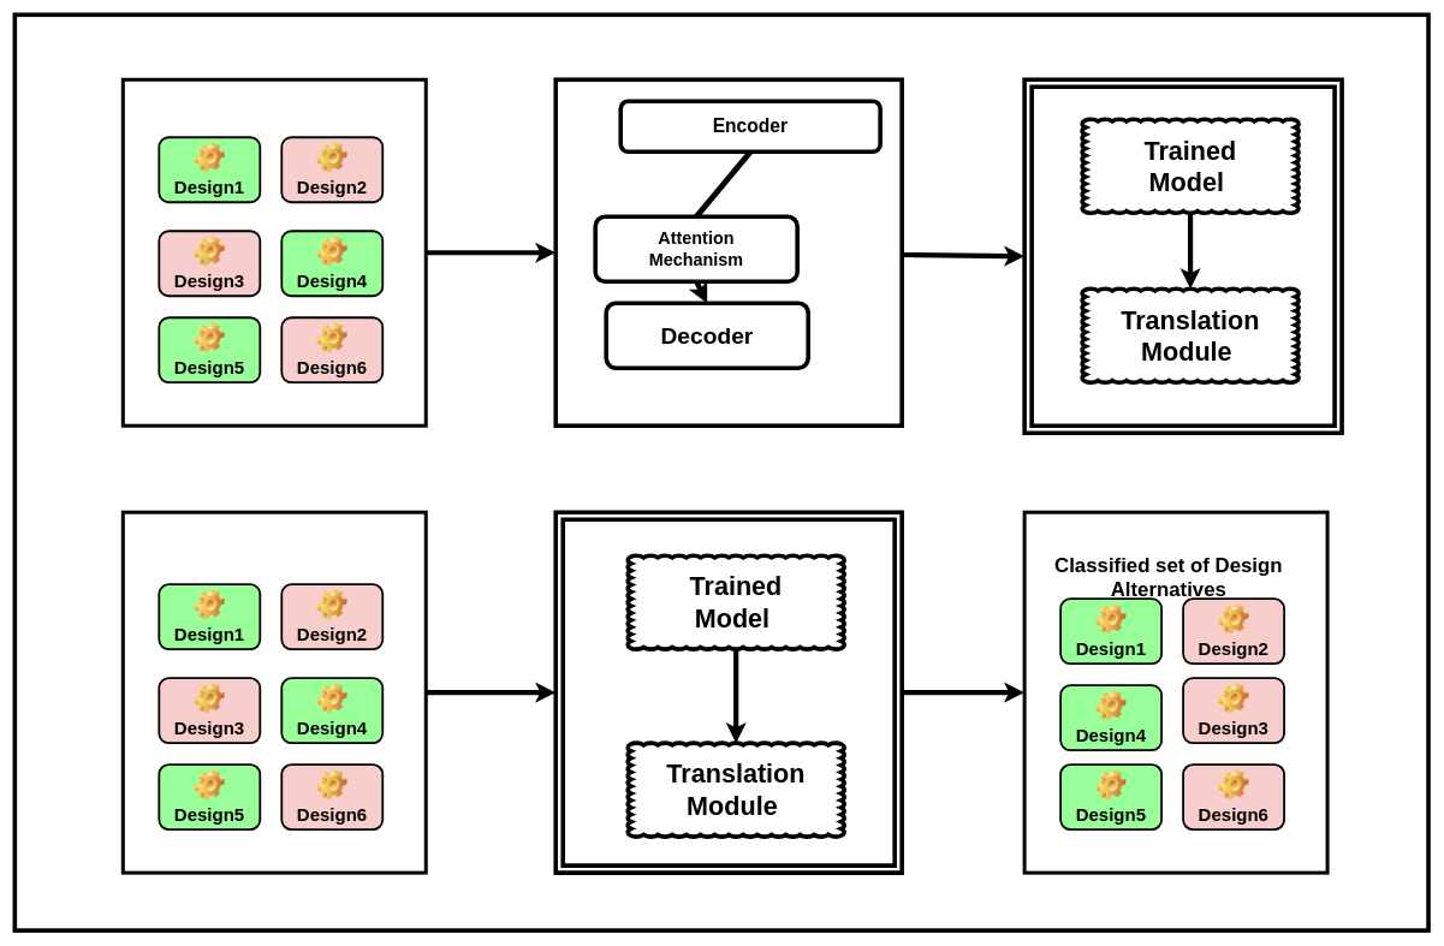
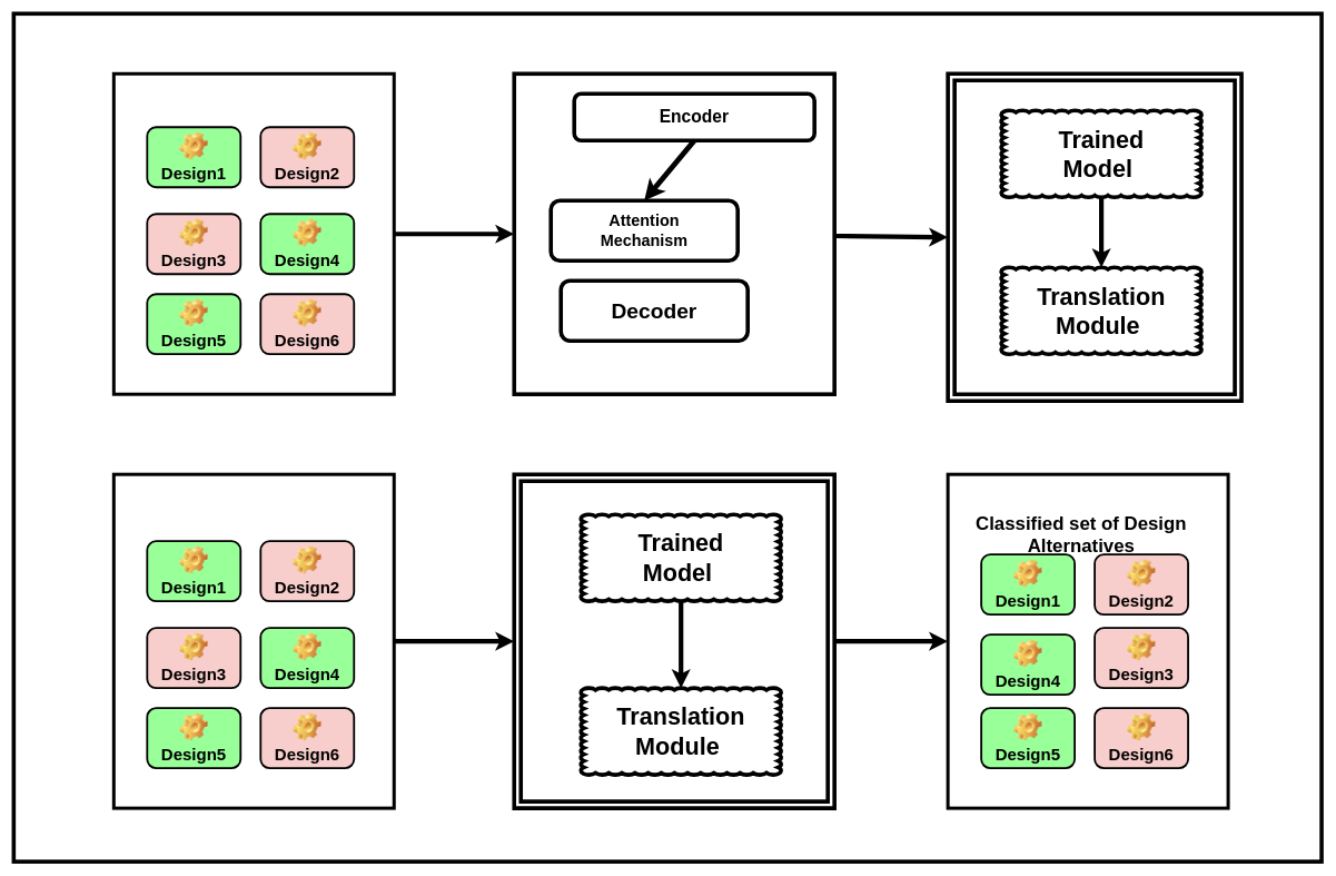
  <mxCell id="0" />
  <mxCell id="1" parent="0" />
  <mxCell id="2" value="" style="rounded=0;whiteSpace=wrap;html=1;strokeWidth=6;fontSize=28;fontColor=#000000;fillColor=none;" vertex="1" parent="1"><mxGeometry x="20" y="20" width="1960" height="1270" as="geometry" /></mxCell>
  <mxCell id="3" style="edgeStyle=none;rounded=0;orthogonalLoop=1;jettySize=auto;html=1;entryX=0;entryY=0.5;entryDx=0;entryDy=0;strokeWidth=7;fontSize=36;fillColor=#000000;" edge="1" parent="1" source="4" target="12"><mxGeometry relative="1" as="geometry" /></mxCell>
  <mxCell id="4" value="" style="rounded=0;whiteSpace=wrap;html=1;strokeWidth=5;fontFamily=Courier New;fontSize=19;fontColor=#009900;fillColor=none;" parent="1" vertex="1"><mxGeometry x="170" y="110" width="420" height="480" as="geometry" /></mxCell>
  <mxCell id="5" value="Design1" style="label;whiteSpace=wrap;html=1;align=center;verticalAlign=bottom;spacingLeft=0;spacingBottom=4;imageAlign=center;imageVerticalAlign=top;image=img/clipart/Gear_128x128.png;strokeWidth=3;fontSize=25;fontColor=#000000;fillColor=#99FF99;" vertex="1" parent="1"><mxGeometry x="220" y="190" width="140" height="90" as="geometry" /></mxCell>
  <mxCell id="6" value="Design3" style="label;whiteSpace=wrap;html=1;align=center;verticalAlign=bottom;spacingLeft=0;spacingBottom=4;imageAlign=center;imageVerticalAlign=top;image=img/clipart/Gear_128x128.png;strokeWidth=3;fontSize=25;fontColor=#000000;fillColor=#F8CECC;" vertex="1" parent="1"><mxGeometry x="220" y="320" width="140" height="90" as="geometry" /></mxCell>
  <mxCell id="7" value="Design5" style="label;whiteSpace=wrap;html=1;align=center;verticalAlign=bottom;spacingLeft=0;spacingBottom=4;imageAlign=center;imageVerticalAlign=top;image=img/clipart/Gear_128x128.png;strokeWidth=3;fontSize=25;fontColor=#000000;fillColor=#99FF99;" vertex="1" parent="1"><mxGeometry x="220" y="440" width="140" height="90" as="geometry" /></mxCell>
  <mxCell id="8" value="Design6" style="label;whiteSpace=wrap;html=1;align=center;verticalAlign=bottom;spacingLeft=0;spacingBottom=4;imageAlign=center;imageVerticalAlign=top;image=img/clipart/Gear_128x128.png;strokeWidth=3;fontSize=25;fontColor=#000000;fillColor=#F8CECC;" vertex="1" parent="1"><mxGeometry x="390" y="440" width="140" height="90" as="geometry" /></mxCell>
  <mxCell id="9" value="Design4" style="label;whiteSpace=wrap;html=1;align=center;verticalAlign=bottom;spacingLeft=0;spacingBottom=4;imageAlign=center;imageVerticalAlign=top;image=img/clipart/Gear_128x128.png;strokeWidth=3;fontSize=25;fontColor=#000000;fillColor=#99FF99;" vertex="1" parent="1"><mxGeometry x="390" y="320" width="140" height="90" as="geometry" /></mxCell>
  <mxCell id="10" value="Design2" style="label;whiteSpace=wrap;html=1;align=center;verticalAlign=bottom;spacingLeft=0;spacingBottom=4;imageAlign=center;imageVerticalAlign=top;image=img/clipart/Gear_128x128.png;strokeWidth=3;fontSize=25;fontColor=#000000;fillColor=#F8CECC;" vertex="1" parent="1"><mxGeometry x="390" y="190" width="140" height="90" as="geometry" /></mxCell>
  <mxCell id="11" style="edgeStyle=none;rounded=0;orthogonalLoop=1;jettySize=auto;html=1;entryX=0;entryY=0.5;entryDx=0;entryDy=0;entryPerimeter=0;strokeWidth=7;fontSize=36;fillColor=#000000;" edge="1" parent="1" source="12" target="21"><mxGeometry relative="1" as="geometry" /></mxCell>
  <mxCell id="12" value="" style="whiteSpace=wrap;html=1;aspect=fixed;fillColor=none;strokeWidth=6;" vertex="1" parent="1"><mxGeometry x="770" y="110" width="480" height="480" as="geometry" /></mxCell>
- <mxCell id="13" style="rounded=0;orthogonalLoop=1;jettySize=auto;html=1;exitX=0.5;exitY=1;exitDx=0;exitDy=0;entryX=0.5;entryY=0;entryDx=0;entryDy=0;fontSize=24;fillColor=#000000;strokeWidth=8;endArrow=none;" edge="1" parent="1" source="14" target="17"><mxGeometry relative="1" as="geometry" /></mxCell>
+ <mxCell id="13" style="rounded=0;orthogonalLoop=1;jettySize=auto;html=1;exitX=0.5;exitY=1;exitDx=0;exitDy=0;entryX=0.5;entryY=0;entryDx=0;entryDy=0;fontSize=24;fillColor=#000000;strokeWidth=8;" edge="1" parent="1" source="14" target="17"><mxGeometry relative="1" as="geometry" /></mxCell>
  <mxCell id="14" value="&lt;font style=&quot;font-size: 26px;&quot;&gt;&lt;b&gt;Encoder&lt;/b&gt;&lt;/font&gt;" style="rounded=1;whiteSpace=wrap;html=1;strokeWidth=6;fillColor=none;" vertex="1" parent="1"><mxGeometry x="860" y="140" width="360" height="70" as="geometry" /></mxCell>
  <mxCell id="15" value="&lt;font style=&quot;font-size: 32px;&quot;&gt;&lt;b&gt;Decoder&lt;/b&gt;&lt;/font&gt;" style="rounded=1;whiteSpace=wrap;html=1;strokeWidth=6;fillColor=none;" vertex="1" parent="1"><mxGeometry x="840" y="420" width="280" height="90" as="geometry" /></mxCell>
- <mxCell id="16" style="rounded=0;orthogonalLoop=1;jettySize=auto;html=1;exitX=0.5;exitY=1;exitDx=0;exitDy=0;entryX=0.5;entryY=0;entryDx=0;entryDy=0;fontSize=24;fillColor=#000000;strokeWidth=7;" edge="1" parent="1" source="17" target="15"><mxGeometry relative="1" as="geometry" /></mxCell>
  <mxCell id="17" value="&lt;b&gt;&lt;font style=&quot;font-size: 24px;&quot;&gt;Attention &lt;br&gt;Mechanism&lt;/font&gt;&lt;/b&gt;" style="rounded=1;whiteSpace=wrap;html=1;strokeWidth=6;fillColor=none;" vertex="1" parent="1"><mxGeometry x="825" y="300" width="280" height="90" as="geometry" /></mxCell>
  <mxCell id="18" style="edgeStyle=none;rounded=0;orthogonalLoop=1;jettySize=auto;html=1;exitX=0.25;exitY=0;exitDx=0;exitDy=0;strokeWidth=7;fontSize=24;fillColor=#000000;" edge="1" parent="1" source="14" target="14"><mxGeometry relative="1" as="geometry" /></mxCell>
  <mxCell id="19" style="edgeStyle=none;rounded=0;orthogonalLoop=1;jettySize=auto;html=1;strokeWidth=7;fontSize=36;fillColor=#000000;" edge="1" parent="1" source="20" target="22"><mxGeometry relative="1" as="geometry" /></mxCell>
  <mxCell id="20" value="&lt;b style=&quot;font-size: 36px;&quot;&gt;&lt;font style=&quot;font-size: 36px;&quot;&gt;Trained &lt;br&gt;Model&amp;nbsp;&lt;/font&gt;&lt;/b&gt;" style="whiteSpace=wrap;html=1;shape=mxgraph.basic.cloud_rect;strokeWidth=6;fontSize=24;fillColor=none;" vertex="1" parent="1"><mxGeometry x="1500" y="165" width="300" height="130" as="geometry" /></mxCell>
  <mxCell id="21" value="" style="verticalLabelPosition=bottom;verticalAlign=top;html=1;shape=mxgraph.basic.frame;dx=10;whiteSpace=wrap;strokeWidth=6;fontSize=24;fillColor=none;" vertex="1" parent="1"><mxGeometry x="1420" y="110" width="440" height="490" as="geometry" /></mxCell>
  <mxCell id="22" value="&lt;b style=&quot;font-size: 36px;&quot;&gt;&lt;font style=&quot;font-size: 36px;&quot;&gt;Translation &lt;br&gt;Module&amp;nbsp;&lt;/font&gt;&lt;/b&gt;" style="whiteSpace=wrap;html=1;shape=mxgraph.basic.cloud_rect;strokeWidth=6;fontSize=24;fillColor=none;" vertex="1" parent="1"><mxGeometry x="1500" y="400" width="300" height="130" as="geometry" /></mxCell>
  <mxCell id="23" style="edgeStyle=none;rounded=0;orthogonalLoop=1;jettySize=auto;html=1;entryX=0;entryY=0.5;entryDx=0;entryDy=0;entryPerimeter=0;strokeWidth=7;fontSize=28;fontColor=#000000;fillColor=#000000;" edge="1" parent="1" source="24" target="34"><mxGeometry relative="1" as="geometry" /></mxCell>
  <mxCell id="24" value="" style="rounded=0;whiteSpace=wrap;html=1;strokeWidth=5;fontFamily=Courier New;fontSize=19;fontColor=#009900;fillColor=none;" vertex="1" parent="1"><mxGeometry x="170" y="710" width="420" height="500" as="geometry" /></mxCell>
  <mxCell id="25" value="Design1" style="label;whiteSpace=wrap;html=1;align=center;verticalAlign=bottom;spacingLeft=0;spacingBottom=4;imageAlign=center;imageVerticalAlign=top;image=img/clipart/Gear_128x128.png;strokeWidth=3;fontSize=25;fontColor=#000000;fillColor=#99FF99;" vertex="1" parent="1"><mxGeometry x="220" y="810" width="140" height="90" as="geometry" /></mxCell>
  <mxCell id="26" value="Design3" style="label;whiteSpace=wrap;html=1;align=center;verticalAlign=bottom;spacingLeft=0;spacingBottom=4;imageAlign=center;imageVerticalAlign=top;image=img/clipart/Gear_128x128.png;strokeWidth=3;fontSize=25;fontColor=#000000;fillColor=#F8CECC;" vertex="1" parent="1"><mxGeometry x="220" y="940" width="140" height="90" as="geometry" /></mxCell>
  <mxCell id="27" value="Design5" style="label;whiteSpace=wrap;html=1;align=center;verticalAlign=bottom;spacingLeft=0;spacingBottom=4;imageAlign=center;imageVerticalAlign=top;image=img/clipart/Gear_128x128.png;strokeWidth=3;fontSize=25;fontColor=#000000;fillColor=#99FF99;" vertex="1" parent="1"><mxGeometry x="220" y="1060" width="140" height="90" as="geometry" /></mxCell>
  <mxCell id="28" value="Design6" style="label;whiteSpace=wrap;html=1;align=center;verticalAlign=bottom;spacingLeft=0;spacingBottom=4;imageAlign=center;imageVerticalAlign=top;image=img/clipart/Gear_128x128.png;strokeWidth=3;fontSize=25;fontColor=#000000;fillColor=#F8CECC;" vertex="1" parent="1"><mxGeometry x="390" y="1060" width="140" height="90" as="geometry" /></mxCell>
  <mxCell id="29" value="Design4" style="label;whiteSpace=wrap;html=1;align=center;verticalAlign=bottom;spacingLeft=0;spacingBottom=4;imageAlign=center;imageVerticalAlign=top;image=img/clipart/Gear_128x128.png;strokeWidth=3;fontSize=25;fontColor=#000000;fillColor=#99FF99;" vertex="1" parent="1"><mxGeometry x="390" y="940" width="140" height="90" as="geometry" /></mxCell>
  <mxCell id="30" value="Design2" style="label;whiteSpace=wrap;html=1;align=center;verticalAlign=bottom;spacingLeft=0;spacingBottom=4;imageAlign=center;imageVerticalAlign=top;image=img/clipart/Gear_128x128.png;strokeWidth=3;fontSize=25;fontColor=#000000;fillColor=#F8CECC;" vertex="1" parent="1"><mxGeometry x="390" y="810" width="140" height="90" as="geometry" /></mxCell>
  <mxCell id="31" style="edgeStyle=none;rounded=0;orthogonalLoop=1;jettySize=auto;html=1;strokeWidth=7;fontSize=36;fillColor=#000000;" edge="1" parent="1" source="32" target="35"><mxGeometry relative="1" as="geometry" /></mxCell>
  <mxCell id="32" value="&lt;b style=&quot;font-size: 36px;&quot;&gt;&lt;font style=&quot;font-size: 36px;&quot;&gt;Trained &lt;br&gt;Model&amp;nbsp;&lt;/font&gt;&lt;/b&gt;" style="whiteSpace=wrap;html=1;shape=mxgraph.basic.cloud_rect;strokeWidth=6;fontSize=24;fillColor=none;" vertex="1" parent="1"><mxGeometry x="870" y="770" width="300" height="130" as="geometry" /></mxCell>
  <mxCell id="33" style="edgeStyle=none;rounded=0;orthogonalLoop=1;jettySize=auto;html=1;strokeWidth=7;fontSize=28;fontColor=#000000;fillColor=#000000;" edge="1" parent="1" source="34" target="36"><mxGeometry relative="1" as="geometry" /></mxCell>
  <mxCell id="34" value="" style="verticalLabelPosition=bottom;verticalAlign=top;html=1;shape=mxgraph.basic.frame;dx=10;whiteSpace=wrap;strokeWidth=6;fontSize=24;fillColor=none;" vertex="1" parent="1"><mxGeometry x="770" y="710" width="480" height="500" as="geometry" /></mxCell>
  <mxCell id="35" value="&lt;b style=&quot;font-size: 36px;&quot;&gt;&lt;font style=&quot;font-size: 36px;&quot;&gt;Translation &lt;br&gt;Module&amp;nbsp;&lt;/font&gt;&lt;/b&gt;" style="whiteSpace=wrap;html=1;shape=mxgraph.basic.cloud_rect;strokeWidth=6;fontSize=24;fillColor=none;" vertex="1" parent="1"><mxGeometry x="870" y="1030" width="300" height="130" as="geometry" /></mxCell>
  <mxCell id="36" value="" style="rounded=0;whiteSpace=wrap;html=1;strokeWidth=5;fontFamily=Courier New;fontSize=19;fontColor=#009900;fillColor=none;" vertex="1" parent="1"><mxGeometry x="1420" y="710" width="420" height="500" as="geometry" /></mxCell>
  <mxCell id="37" value="Design1" style="label;whiteSpace=wrap;html=1;align=center;verticalAlign=bottom;spacingLeft=0;spacingBottom=4;imageAlign=center;imageVerticalAlign=top;image=img/clipart/Gear_128x128.png;strokeWidth=3;fontSize=25;fontColor=#000000;fillColor=#99FF99;" vertex="1" parent="1"><mxGeometry x="1470" y="830" width="140" height="90" as="geometry" /></mxCell>
  <mxCell id="38" value="Design3" style="label;whiteSpace=wrap;html=1;align=center;verticalAlign=bottom;spacingLeft=0;spacingBottom=4;imageAlign=center;imageVerticalAlign=top;image=img/clipart/Gear_128x128.png;strokeWidth=3;fontSize=25;fontColor=#000000;fillColor=#F8CECC;" vertex="1" parent="1"><mxGeometry x="1640" y="940" width="140" height="90" as="geometry" /></mxCell>
  <mxCell id="39" value="Design5" style="label;whiteSpace=wrap;html=1;align=center;verticalAlign=bottom;spacingLeft=0;spacingBottom=4;imageAlign=center;imageVerticalAlign=top;image=img/clipart/Gear_128x128.png;strokeWidth=3;fontSize=25;fontColor=#000000;fillColor=#99FF99;" vertex="1" parent="1"><mxGeometry x="1470" y="1060" width="140" height="90" as="geometry" /></mxCell>
  <mxCell id="40" value="Design6" style="label;whiteSpace=wrap;html=1;align=center;verticalAlign=bottom;spacingLeft=0;spacingBottom=4;imageAlign=center;imageVerticalAlign=top;image=img/clipart/Gear_128x128.png;strokeWidth=3;fontSize=25;fontColor=#000000;fillColor=#F8CECC;" vertex="1" parent="1"><mxGeometry x="1640" y="1060" width="140" height="90" as="geometry" /></mxCell>
  <mxCell id="41" value="Design4" style="label;whiteSpace=wrap;html=1;align=center;verticalAlign=bottom;spacingLeft=0;spacingBottom=4;imageAlign=center;imageVerticalAlign=top;image=img/clipart/Gear_128x128.png;strokeWidth=3;fontSize=25;fontColor=#000000;fillColor=#99FF99;" vertex="1" parent="1"><mxGeometry x="1470" y="950" width="140" height="90" as="geometry" /></mxCell>
  <mxCell id="42" value="Design2" style="label;whiteSpace=wrap;html=1;align=center;verticalAlign=bottom;spacingLeft=0;spacingBottom=4;imageAlign=center;imageVerticalAlign=top;image=img/clipart/Gear_128x128.png;strokeWidth=3;fontSize=25;fontColor=#000000;fillColor=#F8CECC;" vertex="1" parent="1"><mxGeometry x="1640" y="830" width="140" height="90" as="geometry" /></mxCell>
  <mxCell id="43" value="&lt;span style=&quot;font-size: 28px;&quot;&gt;&lt;b style=&quot;&quot;&gt;Classified set of Design Alternatives&lt;/b&gt;&lt;/span&gt;" style="text;html=1;strokeColor=none;fillColor=none;align=center;verticalAlign=middle;whiteSpace=wrap;rounded=0;fontSize=25;fontColor=#000000;" vertex="1" parent="1"><mxGeometry x="1430" y="785" width="380" height="30" as="geometry" /></mxCell>
